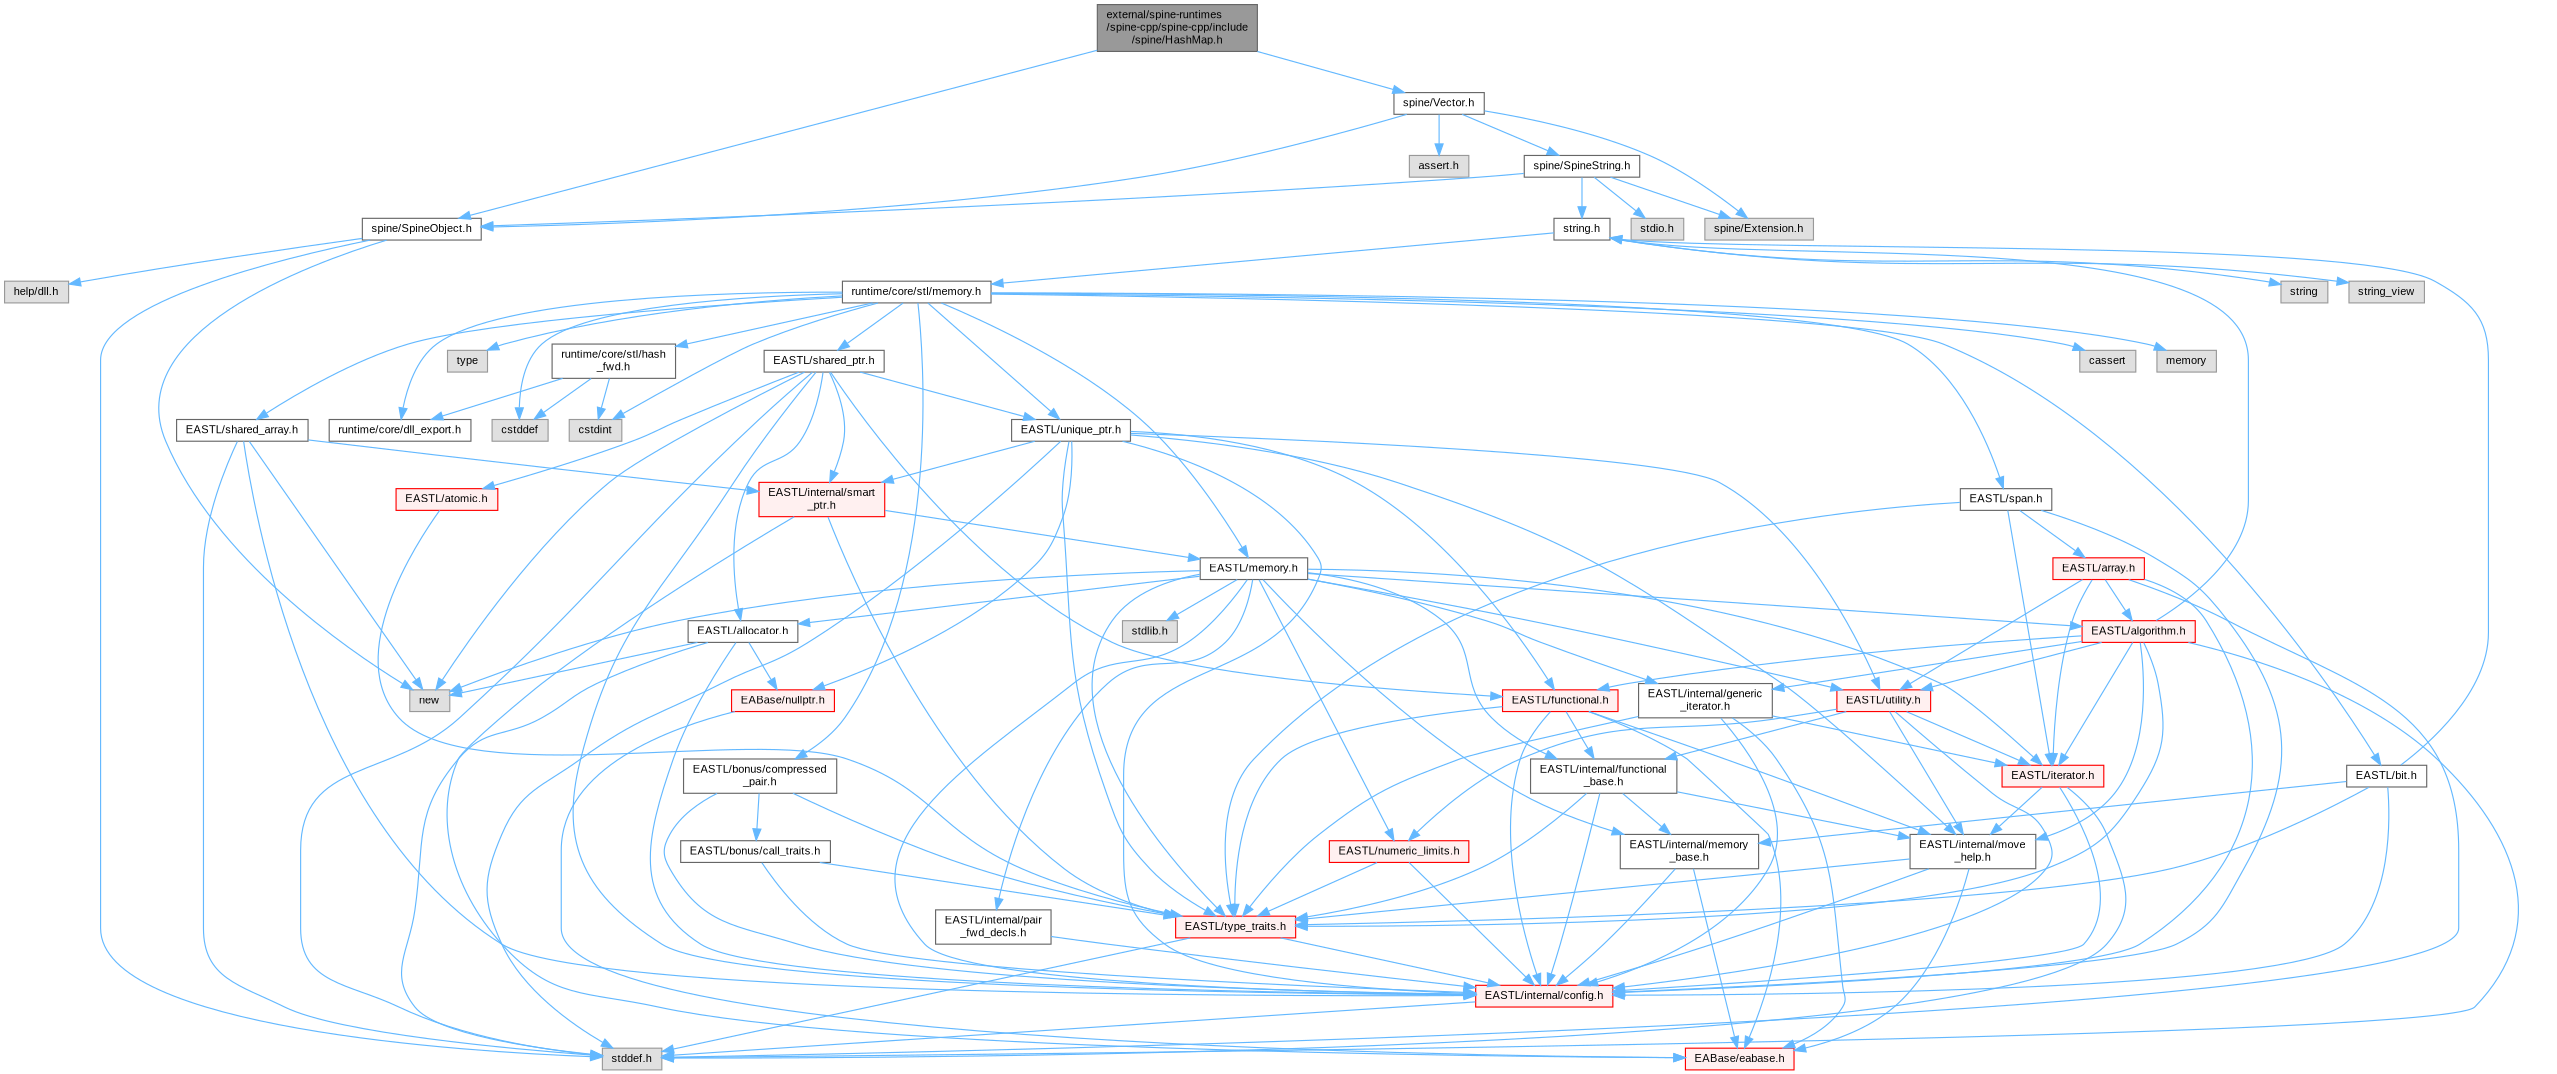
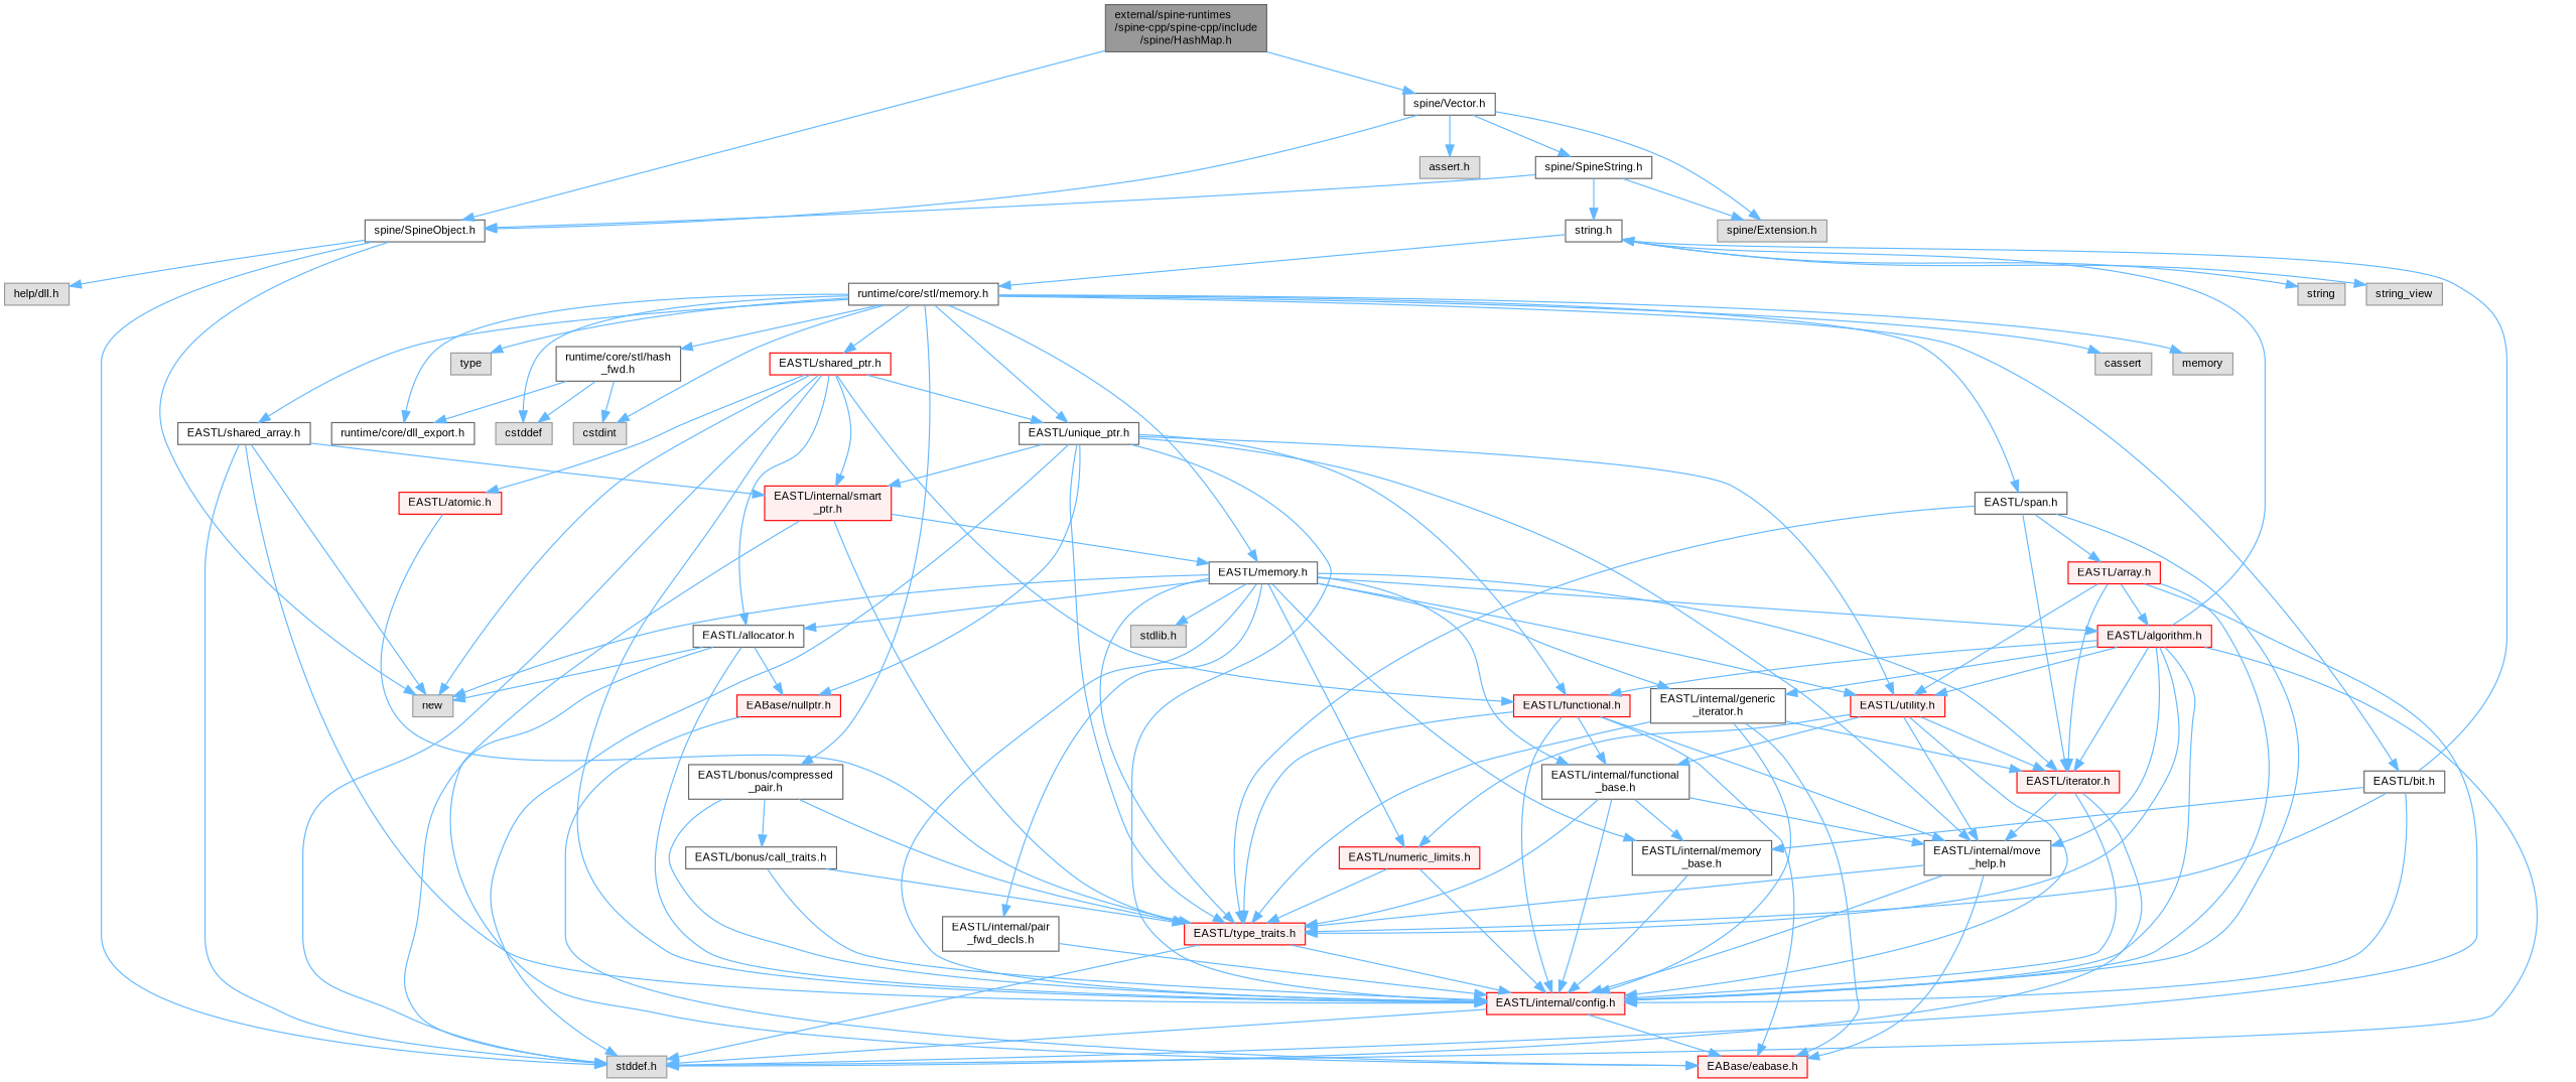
  digraph {
    fontname="Liberation Sans"
    node [color=grey40 fillcolor=white fontname="Liberation Sans" fontsize=10 shape=box style=filled]
    edge [color=steelblue1 fontname="Liberation Sans" fontsize=10 labelfontname=Helvetica labelfontsize=10 style=solid]
    n1 [color=gray40 fillcolor=grey60 fontcolor=black height=0.2 label="external/spine-runtimes\l/spine-cpp/spine-cpp/include\l/spine/HashMap.h" width=0.4]
    n2 [height=0.2 label="spine/Vector.h" width=0.4]
    n3 [height=0.2 label="spine/SpineObject.h" width=0.4]
    n4 [color=grey60 fillcolor="#E0E0E0" height=0.2 label="spine/Extension.h" width=0.4]
    n5 [height=0.2 label="spine/SpineString.h" width=0.4]
    n6 [color=grey60 fillcolor="#E0E0E0" height=0.2 label="assert.h" width=0.4]
    n7 [color=grey60 fillcolor="#E0E0E0" height=0.2 label=new width=0.4]
    n8 [color=grey60 fillcolor="#E0E0E0" height=0.2 label="stddef.h" width=0.4]
    n9 [color=grey60 fillcolor="#E0E0E0" height=0.2 label="help/dll.h" width=0.4]
    n10 [height=0.2 label="string.h" width=0.4]
-   n11 [color=grey60 fillcolor="#E0E0E0" height=0.2 label="stdio.h" width=0.4]
    n12 [color=grey60 fillcolor="#E0E0E0" height=0.2 label=string width=0.4]
    n13 [color=grey60 fillcolor="#E0E0E0" height=0.2 label=string_view width=0.4]
    n14 [height=0.2 label="runtime/core/stl/memory.h" width=0.4]
    n15 [color=grey60 fillcolor="#E0E0E0" height=0.2 label=cstddef width=0.4]
    n16 [color=grey60 fillcolor="#E0E0E0" height=0.2 label=cstdint width=0.4]
    n17 [color=grey60 fillcolor="#E0E0E0" height=0.2 label=cassert width=0.4]
    n18 [color=grey60 fillcolor="#E0E0E0" height=0.2 label=memory width=0.4]
    n19 [color=grey60 fillcolor="#E0E0E0" height=0.2 label=type width=0.4]
    n20 [height=0.2 label="EASTL/bit.h" width=0.4]
    n21 [height=0.2 label="EASTL/memory.h" width=0.4]
    n22 [height=0.2 label="EASTL/shared_array.h" width=0.4]
    n23 [height=0.2 label="EASTL/unique_ptr.h" width=0.4]
    n24 [height=0.2 label="EASTL/bonus/compressed\l_pair.h" width=0.4]
-   n25 [height=0.2 label="EASTL/shared_ptr.h" width=0.4]
+   n25 [color=red height=0.2 label="EASTL/shared_ptr.h" width=0.4]
    n26 [height=0.2 label="EASTL/span.h" width=0.4]
    n27 [height=0.2 label="runtime/core/dll_export.h" width=0.4]
    n28 [height=0.2 label="runtime/core/stl/hash\l_fwd.h" width=0.4]
    n29 [color=red fillcolor="#FFF0F0" height=0.2 label="EASTL/internal/config.h" width=0.4]
    n30 [height=0.2 label="EASTL/internal/memory\l_base.h" width=0.4]
    n31 [color=red fillcolor="#FFF0F0" height=0.2 label="EASTL/type_traits.h" width=0.4]
    n32 [height=0.2 label="EASTL/internal/generic\l_iterator.h" width=0.4]
    n33 [color=red fillcolor="#FFF0F0" height=0.2 label="EASTL/iterator.h" width=0.4]
    n34 [height=0.2 label="EASTL/internal/pair\l_fwd_decls.h" width=0.4]
    n35 [height=0.2 label="EASTL/internal/functional\l_base.h" width=0.4]
    n36 [color=red fillcolor="#FFF0F0" height=0.2 label="EASTL/algorithm.h" width=0.4]
    n37 [color=red fillcolor="#FFF0F0" height=0.2 label="EASTL/utility.h" width=0.4]
    n38 [color=red fillcolor="#FFF0F0" height=0.2 label="EASTL/numeric_limits.h" width=0.4]
    n39 [height=0.2 label="EASTL/allocator.h" width=0.4]
    n40 [color=grey60 fillcolor="#E0E0E0" height=0.2 label="stdlib.h" width=0.4]
    n41 [color=red fillcolor="#FFF0F0" height=0.2 label="EASTL/internal/smart\l_ptr.h" width=0.4]
    n42 [height=0.2 label="EASTL/internal/move\l_help.h" width=0.4]
    n43 [color=red fillcolor="#FFF0F0" height=0.2 label="EASTL/functional.h" width=0.4]
    n44 [color=red fillcolor="#FFF0F0" height=0.2 label="EABase/nullptr.h" width=0.4]
    n45 [height=0.2 label="EASTL/bonus/call_traits.h" width=0.4]
    n46 [color=red fillcolor="#FFF0F0" height=0.2 label="EASTL/atomic.h" width=0.4]
    n47 [color=red fillcolor="#FFF0F0" height=0.2 label="EASTL/array.h" width=0.4]
    n48 [color=red fillcolor="#FFF0F0" height=0.2 label="EABase/eabase.h" width=0.4]
    n1 -> n2
    n1 -> n3
    n2 -> n3
    n2 -> n4
    n2 -> n5
    n2 -> n6
    n3 -> n7
    n3 -> n8
    n3 -> n9
    n5 -> n3
    n5 -> n4
    n5 -> n10
-   n5 -> n11
    n10 -> n12
    n10 -> n13
    n10 -> n14
    n14 -> n15
    n14 -> n16
    n14 -> n17
    n14 -> n18
    n14 -> n19
    n14 -> n20
    n14 -> n21
    n14 -> n22
    n14 -> n23
    n14 -> n24
    n14 -> n25
    n14 -> n26
    n14 -> n27
    n14 -> n28
    n20 -> n10
    n20 -> n29
    n20 -> n30
    n20 -> n31
    n21 -> n7
    n21 -> n29
    n21 -> n30
    n21 -> n31
    n21 -> n32
    n21 -> n33
    n21 -> n34
    n21 -> n35
    n21 -> n36
    n21 -> n37
    n21 -> n38
    n21 -> n39
    n21 -> n40
    n22 -> n7
    n22 -> n8
    n22 -> n29
    n22 -> n41
    n23 -> n8
    n23 -> n29
    n23 -> n31
    n23 -> n37
    n23 -> n41
    n23 -> n42
    n23 -> n43
    n23 -> n44
    n24 -> n29
    n24 -> n31
    n24 -> n45
    n25 -> n7
    n25 -> n8
    n25 -> n23
    n25 -> n29
    n25 -> n39
    n25 -> n41
    n25 -> n43
    n25 -> n46
    n26 -> n29
    n26 -> n31
    n26 -> n33
    n26 -> n47
    n28 -> n15
    n28 -> n16
    n28 -> n27
    n29 -> n8
-   n30 -> n48
+   n29 -> n48
    n30 -> n29
    n31 -> n8
    n31 -> n29
    n32 -> n29
    n32 -> n31
    n32 -> n33
    n32 -> n48
    n33 -> n8
    n33 -> n29
    n33 -> n42
    n34 -> n29
    n35 -> n29
    n35 -> n30
    n35 -> n31
    n35 -> n42
    n36 -> n8
    n36 -> n10
+   n36 -> n29
    n36 -> n31
    n36 -> n32
    n36 -> n33
    n36 -> n37
    n36 -> n42
    n36 -> n43
    n37 -> n29
    n37 -> n33
    n37 -> n35
    n37 -> n38
    n37 -> n42
    n38 -> n29
    n38 -> n31
    n39 -> n7
    n39 -> n8
    n39 -> n29
    n39 -> n44
    n41 -> n21
    n41 -> n31
    n41 -> n48
    n42 -> n29
    n42 -> n31
    n42 -> n48
    n43 -> n29
    n43 -> n31
    n43 -> n35
    n43 -> n42
    n43 -> n48
    n44 -> n48
    n45 -> n29
    n45 -> n31
    n46 -> n31
    n47 -> n8
    n47 -> n29
    n47 -> n33
    n47 -> n36
    n47 -> n37
  }
